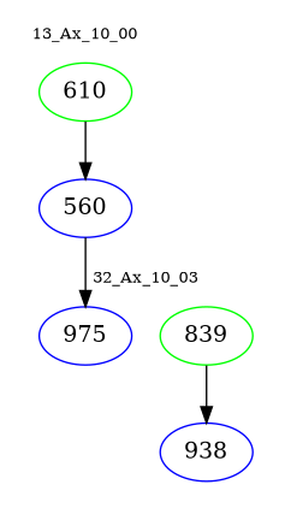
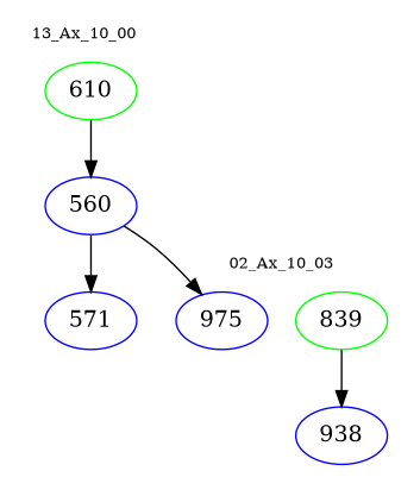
  digraph {
    fontname="DejaVu Serif"
    node [color=blue fontname="DejaVu Serif"]
    edge [color=black fontname="DejaVu Serif"]
    n1 [color=green label=610]
    n2 [label=560]
+   n3 [label=571]
    n4 [color=green label=839]
    n5 [label=938]
    n6 [label=975]
    subgraph cluster_1 {
      color=white
      fontsize=10
      label="13_Ax_10_00"
      n1
      n2
+     n3
    }
    subgraph cluster_2 {
      color=white
      fontsize=10
-     label="32_Ax_10_03"
+     label="02_Ax_10_03"
      n4
      n5
      n6
    }
    n1 -> n2
+   n2 -> n3
    n2 -> n6
    n4 -> n5
  }
